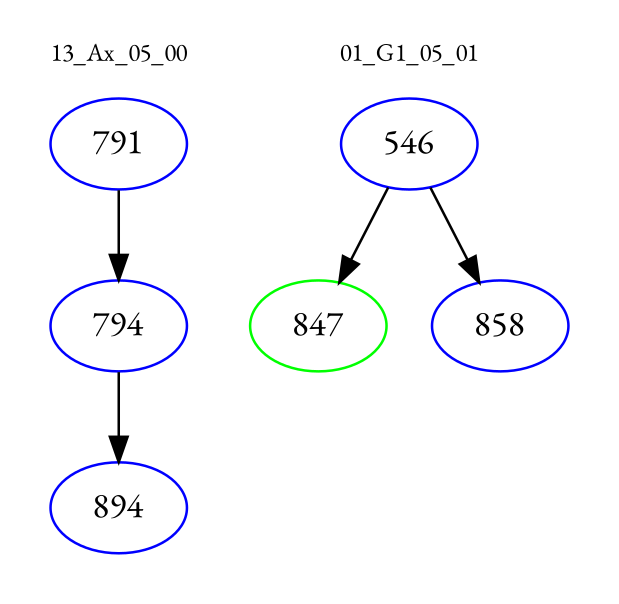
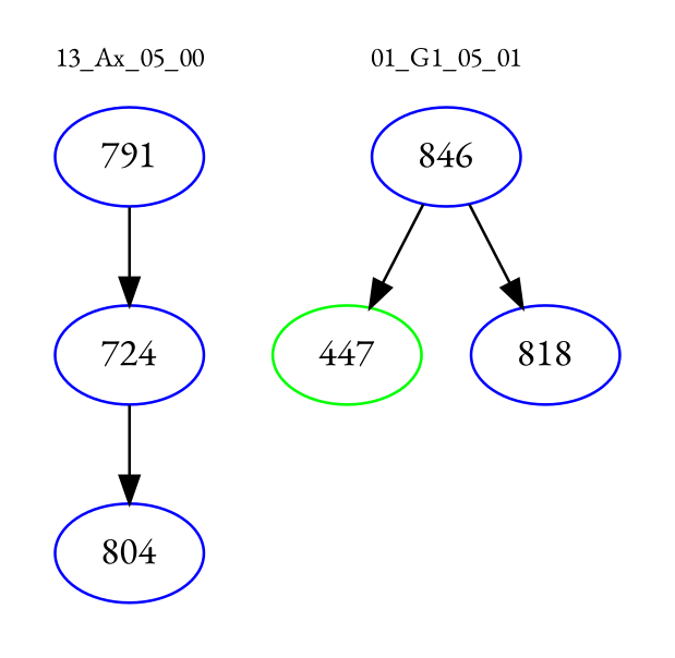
  digraph {
    fontname="EB Garamond"
    node [color=blue fontname="EB Garamond"]
    edge [color=black fontname="EB Garamond"]
-   n1 [label=794]
+   n1 [label=724]
    n2 [label=791]
-   n3 [label=894]
-   n4 [label=546]
-   n5 [color=green label=847]
-   n6 [label=858]
+   n3 [label=804]
+   n4 [label=846]
+   n5 [color=green label=447]
+   n6 [label=818]
    subgraph cluster_1 {
      color=white
      fontsize=10
      label="13_Ax_05_00"
      n1
      n2
      n3
    }
    subgraph cluster_2 {
      color=white
      fontsize=10
      label="01_G1_05_01"
      n4
      n5
      n6
    }
    n1 -> n3
    n2 -> n1
    n4 -> n5
    n4 -> n6
  }
